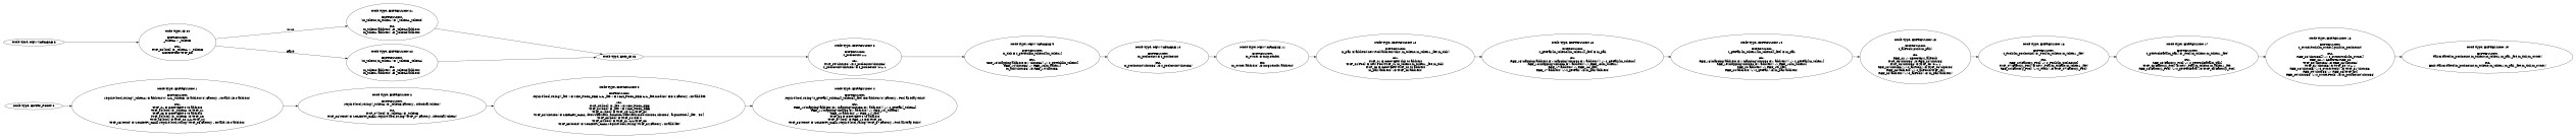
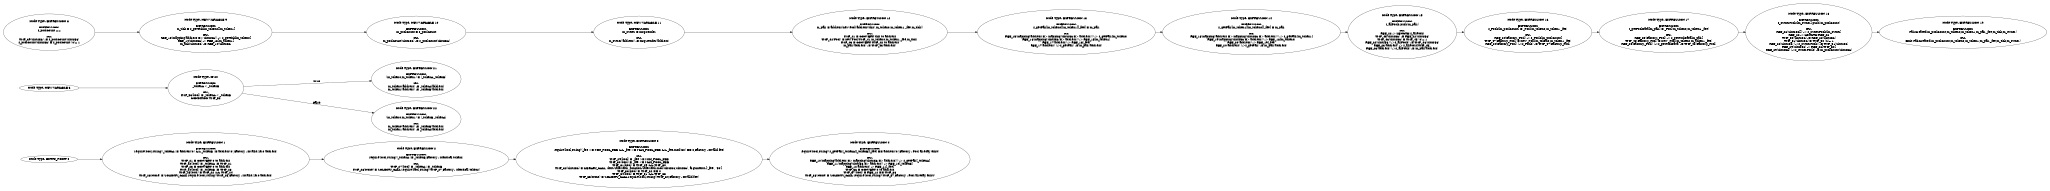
  digraph {
    rankdir=LR
    n1 [label="Node Type: ENTRY_POINT 0\n"]
    n2 [label="Node Type: EXPRESSION 1\n\nEXPRESSION:\nrequire(bool,string)(_tokenA != address(0) && _tokenB != address(0),Factory : Invalid zero address)\n\nIRs:\nTMP_21 = CONVERT 0 to address\nTMP_22(bool) = _tokenA != TMP_21\nTMP_23 = CONVERT 0 to address\nTMP_24(bool) = _tokenB != TMP_23\nTMP_25(bool) = TMP_22 && TMP_24\nTMP_26(None) = SOLIDITY_CALL require(bool,string)(TMP_25,Factory : Invalid zero address)"]
    n3 [label="Node Type: EXPRESSION 2\n\nEXPRESSION:\nrequire(bool,string)(_tokenA != _tokenB,Factory : Identical tokens)\n\nIRs:\nTMP_27(bool) = _tokenA != _tokenB\nTMP_28(None) = SOLIDITY_CALL require(bool,string)(TMP_27,Factory : Identical tokens)"]
    n4 [label="Node Type: EXPRESSION 3\n\nEXPRESSION:\nrequire(bool,string)(_fee >= MIN_POOL_FEE && _fee <= MAX_POOL_FEE && _fee.mod(50) == 0,Factory : Invalid fee)\n\nIRs:\nTMP_29(bool) = _fee >= MIN_POOL_FEE\nTMP_30(bool) = _fee <= MAX_POOL_FEE\nTMP_31(bool) = TMP_29 && TMP_30\nTMP_32(uint256) = LIBRARY_CALL, dest:SafeMath, function:SafeMath.mod(uint256,uint256), arguments:['_fee', '50'] \nTMP_33(bool) = TMP_32 == 0\nTMP_34(bool) = TMP_31 && TMP_33\nTMP_35(None) = SOLIDITY_CALL require(bool,string)(TMP_34,Factory : Invalid fee)"]
    n5 [label="Node Type: EXPRESSION 4\n\nEXPRESSION:\nrequire(bool,string)(s_getPair[_tokenA][_tokenB][_fee] == address(0),Factory : Pool alreday exist)\n\nIRs:\nREF_10(mapping(address => mapping(uint256 => address))) -> s_getPair[_tokenA]\nREF_11(mapping(uint256 => address)) -> REF_10[_tokenB]\nREF_12(address) -> REF_11[_fee]\nTMP_36 = CONVERT 0 to address\nTMP_37(bool) = REF_12 == TMP_36\nTMP_38(None) = SOLIDITY_CALL require(bool,string)(TMP_37,Factory : Pool alreday exist)"]
    n6 [label="Node Type: NEW VARIABLE 6\n"]
    n7 [label="Node Type: IF 20\n\nEXPRESSION:\n_tokenA < _tokenB\n\nIRs:\nTMP_53(bool) = _tokenA < _tokenB\nCONDITION TMP_53"]
    n8 [label="Node Type: EXPRESSION 21\n\nEXPRESSION:\n(m_token0,m_token1) = (_tokenA,_tokenB)\n\nIRs:\nm_token0(address) := _tokenA(address)\nm_token1(address) := _tokenB(address)"]
    n9 [label="Node Type: EXPRESSION 22\n\nEXPRESSION:\n(m_token0,m_token1) = (_tokenB,_tokenA)\n\nIRs:\nm_token0(address) := _tokenB(address)\nm_token1(address) := _tokenA(address)"]
-   n10 [label="Node Type: END_IF 23\n"]
    n11 [label="Node Type: EXPRESSION 8\n\nEXPRESSION:\ns_poolCount ++\n\nIRs:\nTMP_39(uint256) := s_poolCount(uint256)\ns_poolCount(uint256) = s_poolCount (c)+ 1"]
    n12 [label="Node Type: NEW VARIABLE 9\n\nEXPRESSION:\nm_tick = s_getTick[m_token0][m_token1]\n\nIRs:\nREF_13(mapping(address => uint256)) -> s_getTick[m_token0]\nREF_14(uint256) -> REF_13[m_token1]\nm_tick(uint256) := REF_14(uint256)"]
    n13 [label="Node Type: NEW VARIABLE 10\n\nEXPRESSION:\nm_poolCount = s_poolCount\n\nIRs:\nm_poolCount(uint256) := s_poolCount(uint256)"]
    n14 [label="Node Type: NEW VARIABLE 11\n\nEXPRESSION:\nm_owner = msg.sender\n\nIRs:\nm_owner(address) := msg.sender(address)"]
    n15 [label="Node Type: EXPRESSION 12\n\nEXPRESSION:\nm_pair = address(new Pool(address(this),m_token0,m_token1,_fee,m_tick))\n\nIRs:\nTMP_41 = CONVERT this to address\nTMP_42(Pool) = new Pool(TMP_41,m_token0,m_token1,_fee,m_tick) \nTMP_43 = CONVERT TMP_42 to address\nm_pair(address) := TMP_43(address)"]
    n16 [label="Node Type: EXPRESSION 13\n\nEXPRESSION:\ns_getPair[m_token0][m_token1][_fee] = m_pair\n\nIRs:\nREF_15(mapping(address => mapping(uint256 => address))) -> s_getPair[m_token0]\nREF_16(mapping(uint256 => address)) -> REF_15[m_token1]\nREF_17(address) -> REF_16[_fee]\nREF_17(address) (->s_getPair) := m_pair(address)"]
    n17 [label="Node Type: EXPRESSION 14\n\nEXPRESSION:\ns_getPair[m_token1][m_token0][_fee] = m_pair\n\nIRs:\nREF_18(mapping(address => mapping(uint256 => address))) -> s_getPair[m_token1]\nREF_19(mapping(uint256 => address)) -> REF_18[m_token0]\nREF_20(address) -> REF_19[_fee]\nREF_20(address) (->s_getPair) := m_pair(address)"]
    n18 [label="Node Type: EXPRESSION 15\n\nEXPRESSION:\ns_allPools.push(m_pair)\n\nIRs:\nREF_22 -> LENGTH s_allPools\nTMP_45(uint256) := REF_22(uint256)\nTMP_46(uint256) = TMP_45 (c)+ 1\nREF_22(uint256) (->s_allPools) := TMP_46(uint256)\nREF_23(address) -> s_allPools[TMP_45]\nREF_23(address) (->s_allPools) := m_pair(address)"]
    n19 [label="Node Type: EXPRESSION 16\n\nEXPRESSION:\ns_Pools[m_poolCount] = _Pool(m_token0,m_token1,_fee)\n\nIRs:\nREF_24(Factory._Pool) -> s_Pools[m_poolCount]\nTMP_47(Factory._Pool) = new _Pool(m_token0,m_token1,_fee)\nREF_24(Factory._Pool) (->s_Pools) := TMP_47(Factory._Pool)"]
    n20 [label="Node Type: EXPRESSION 17\n\nEXPRESSION:\ns_getPoolData[m_pair] = _Pool(m_token0,m_token1,_fee)\n\nIRs:\nREF_25(Factory._Pool) -> s_getPoolData[m_pair]\nTMP_48(Factory._Pool) = new _Pool(m_token0,m_token1,_fee)\nREF_25(Factory._Pool) (->s_getPoolData) := TMP_48(Factory._Pool)"]
    n21 [label="Node Type: EXPRESSION 18\n\nEXPRESSION:\ns_ownerPools[m_owner].push(m_poolCount)\n\nIRs:\nREF_26(uint256[]) -> s_ownerPools[m_owner]\nREF_28 -> LENGTH REF_26\nTMP_50(uint256) := REF_28(uint256)\nTMP_51(uint256) = TMP_50 (c)+ 1\nREF_28(uint256) (->s_ownerPools) := TMP_51(uint256)\nREF_29(uint256) -> REF_26[TMP_50]\nREF_29(uint256) (->s_ownerPools) := m_poolCount(uint256)"]
    n22 [label="Node Type: EXPRESSION 19\n\nEXPRESSION:\nPairCreated(m_poolCount,m_token0,m_token1,m_pair,_fee,m_tick,m_owner)\n\nIRs:\nEmit PairCreated(m_poolCount,m_token0,m_token1,m_pair,_fee,m_tick,m_owner)"]
    n1 -> n2
    n2 -> n3
    n3 -> n4
    n4 -> n5
    n6 -> n7
    n7 -> n8 [label=True]
    n7 -> n9 [label=False]
-   n8 -> n10
-   n9 -> n10
-   n10 -> n11
    n11 -> n12
    n12 -> n13
    n13 -> n14
    n14 -> n15
    n15 -> n16
    n16 -> n17
    n17 -> n18
    n18 -> n19
    n19 -> n20
    n20 -> n21
    n21 -> n22
  }
